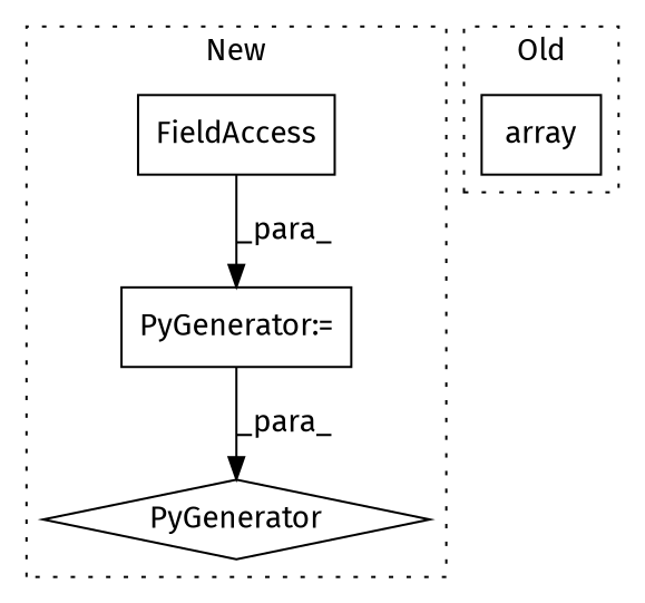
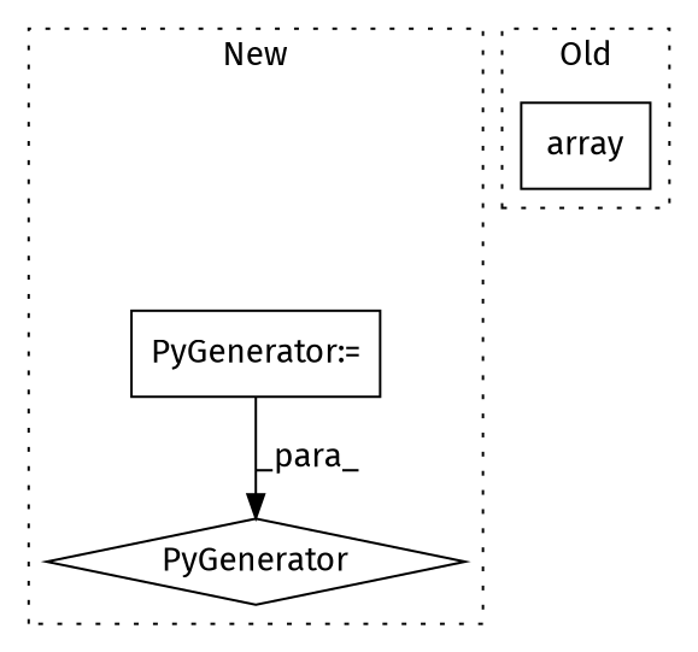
  digraph {
    fontname="Fira Sans"
    node [fontname="Fira Sans" shape=box]
    edge [fontname="Fira Sans"]
    n1 [a=107 l=266 label=PyGenerator s=3859 shape=diamond]
    n2 [a=7 l=23 label="PyGenerator:=" s=4089]
-   n3 [a=22 l=7 label=FieldAccess s=4096]
    n4 [a=32 l="26,-12" label=array s="12025,12325"]
    subgraph cluster_1 {
      label=New
      style=dotted
      n1
      n2
-     n3
    }
    subgraph cluster_2 {
      label=Old
      style=dotted
      n4
    }
    n2 -> n1 [label=_para_]
-   n3 -> n2 [label=_para_]
  }
